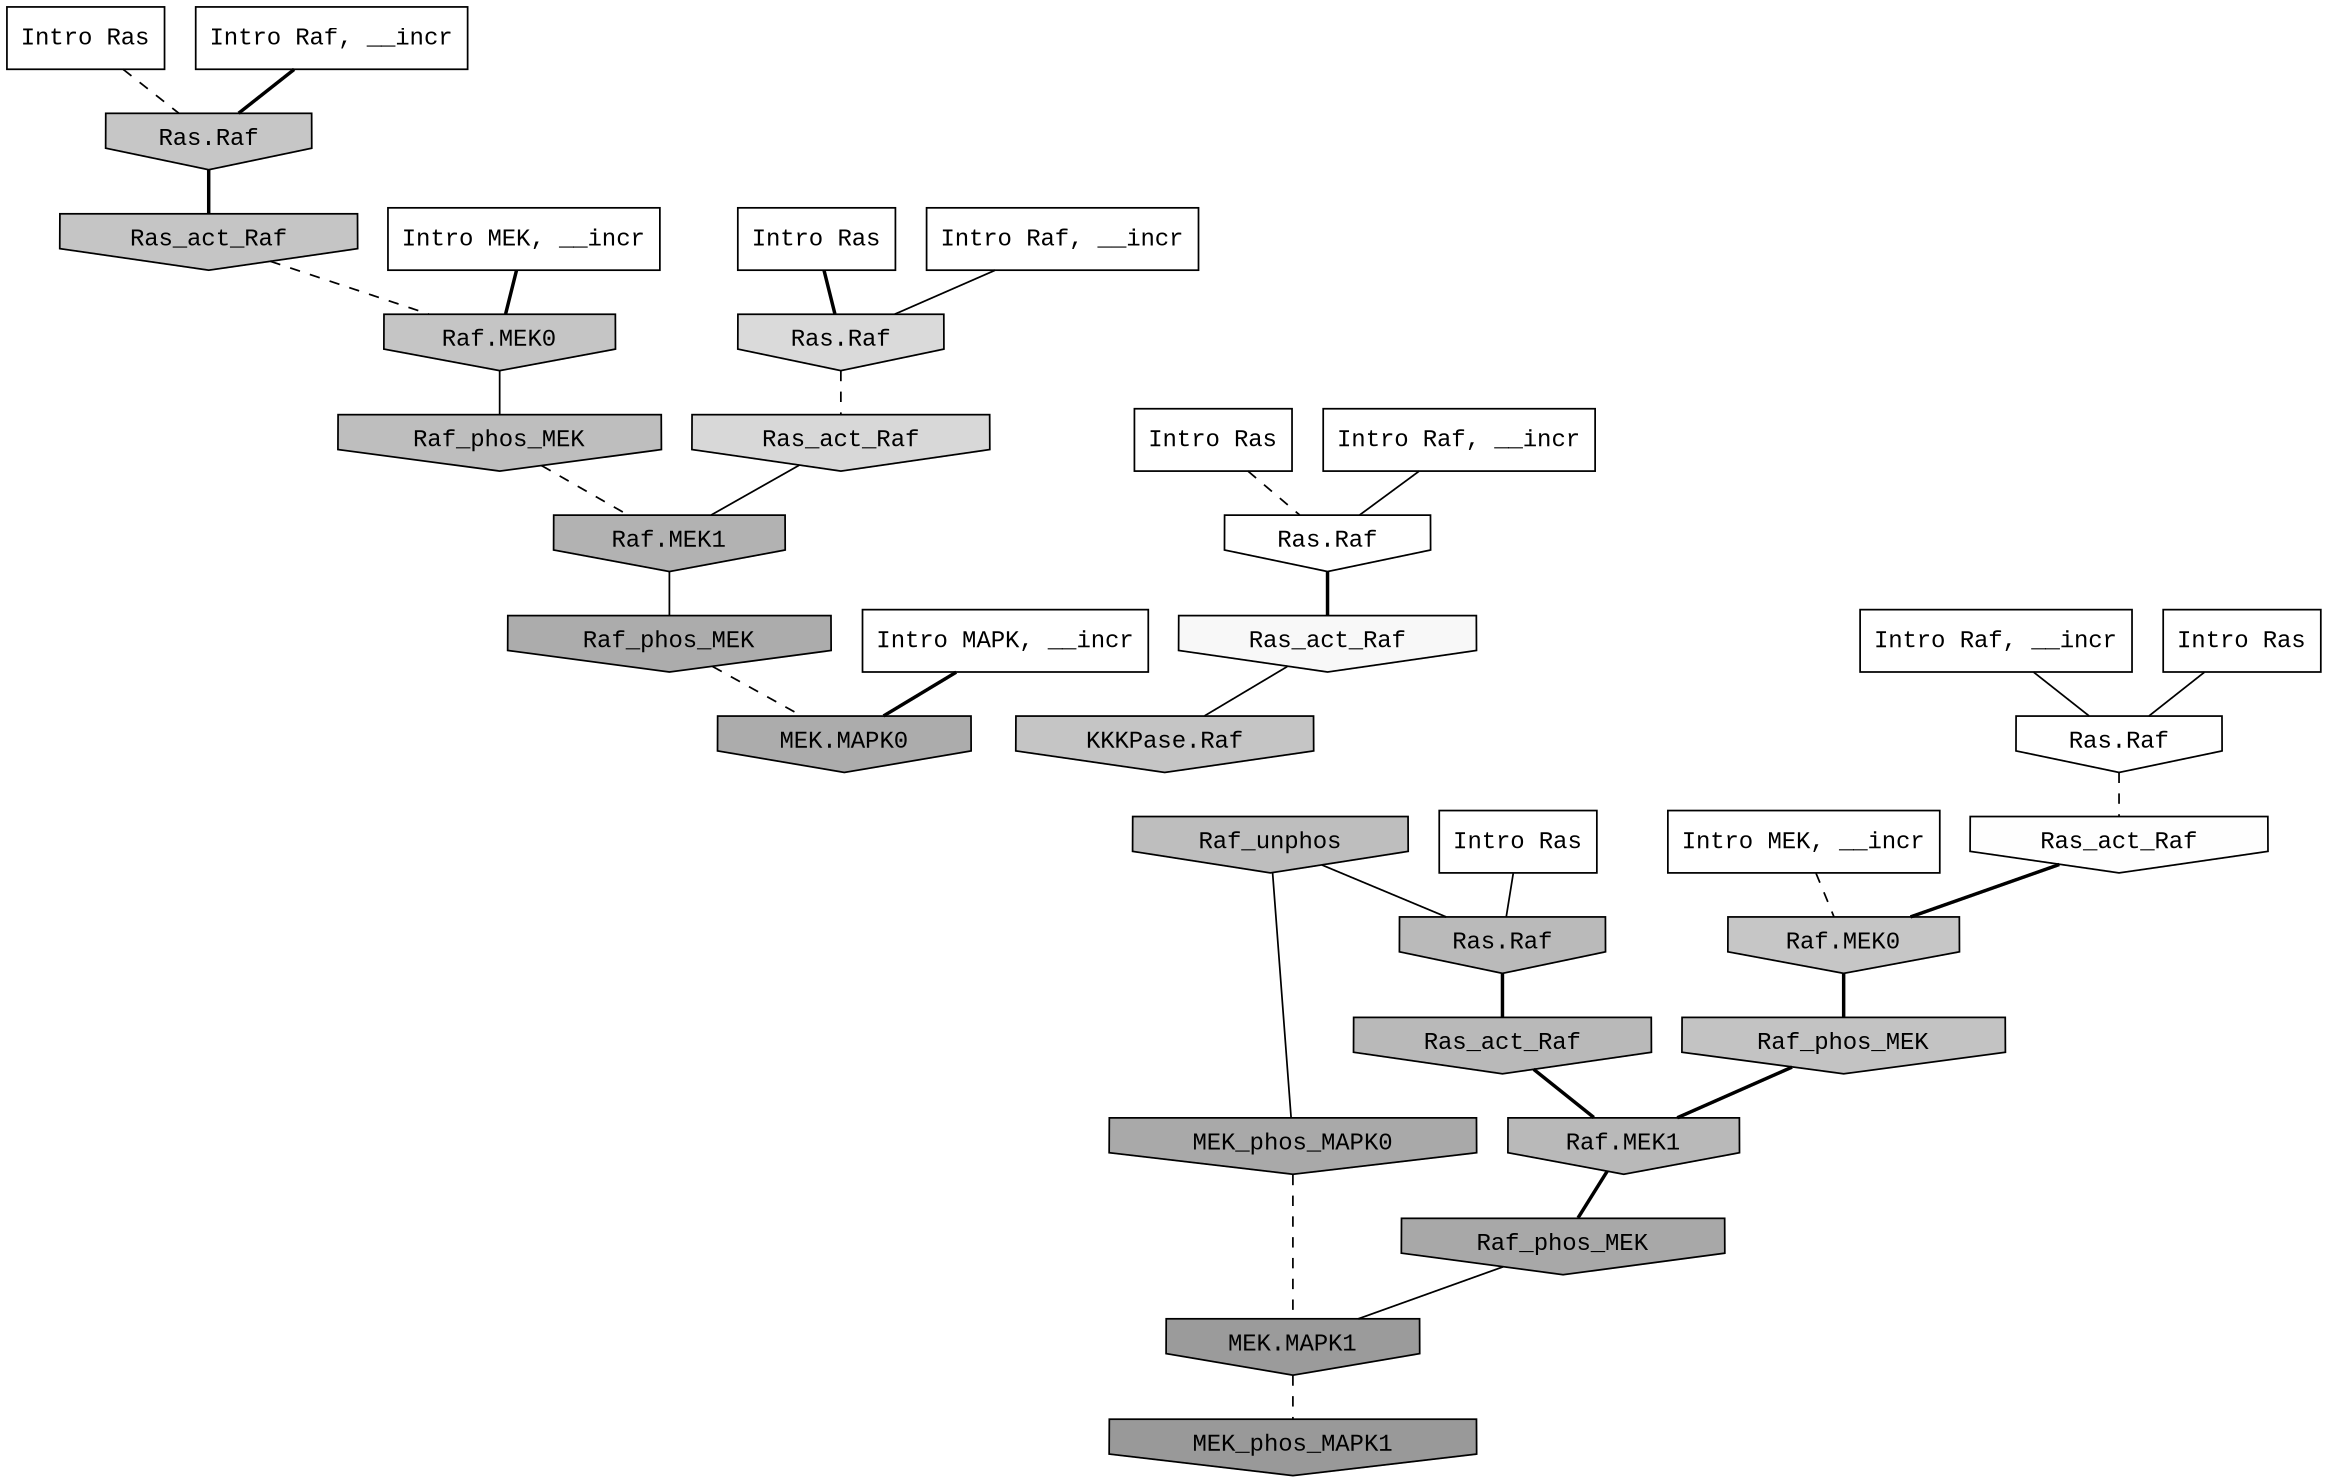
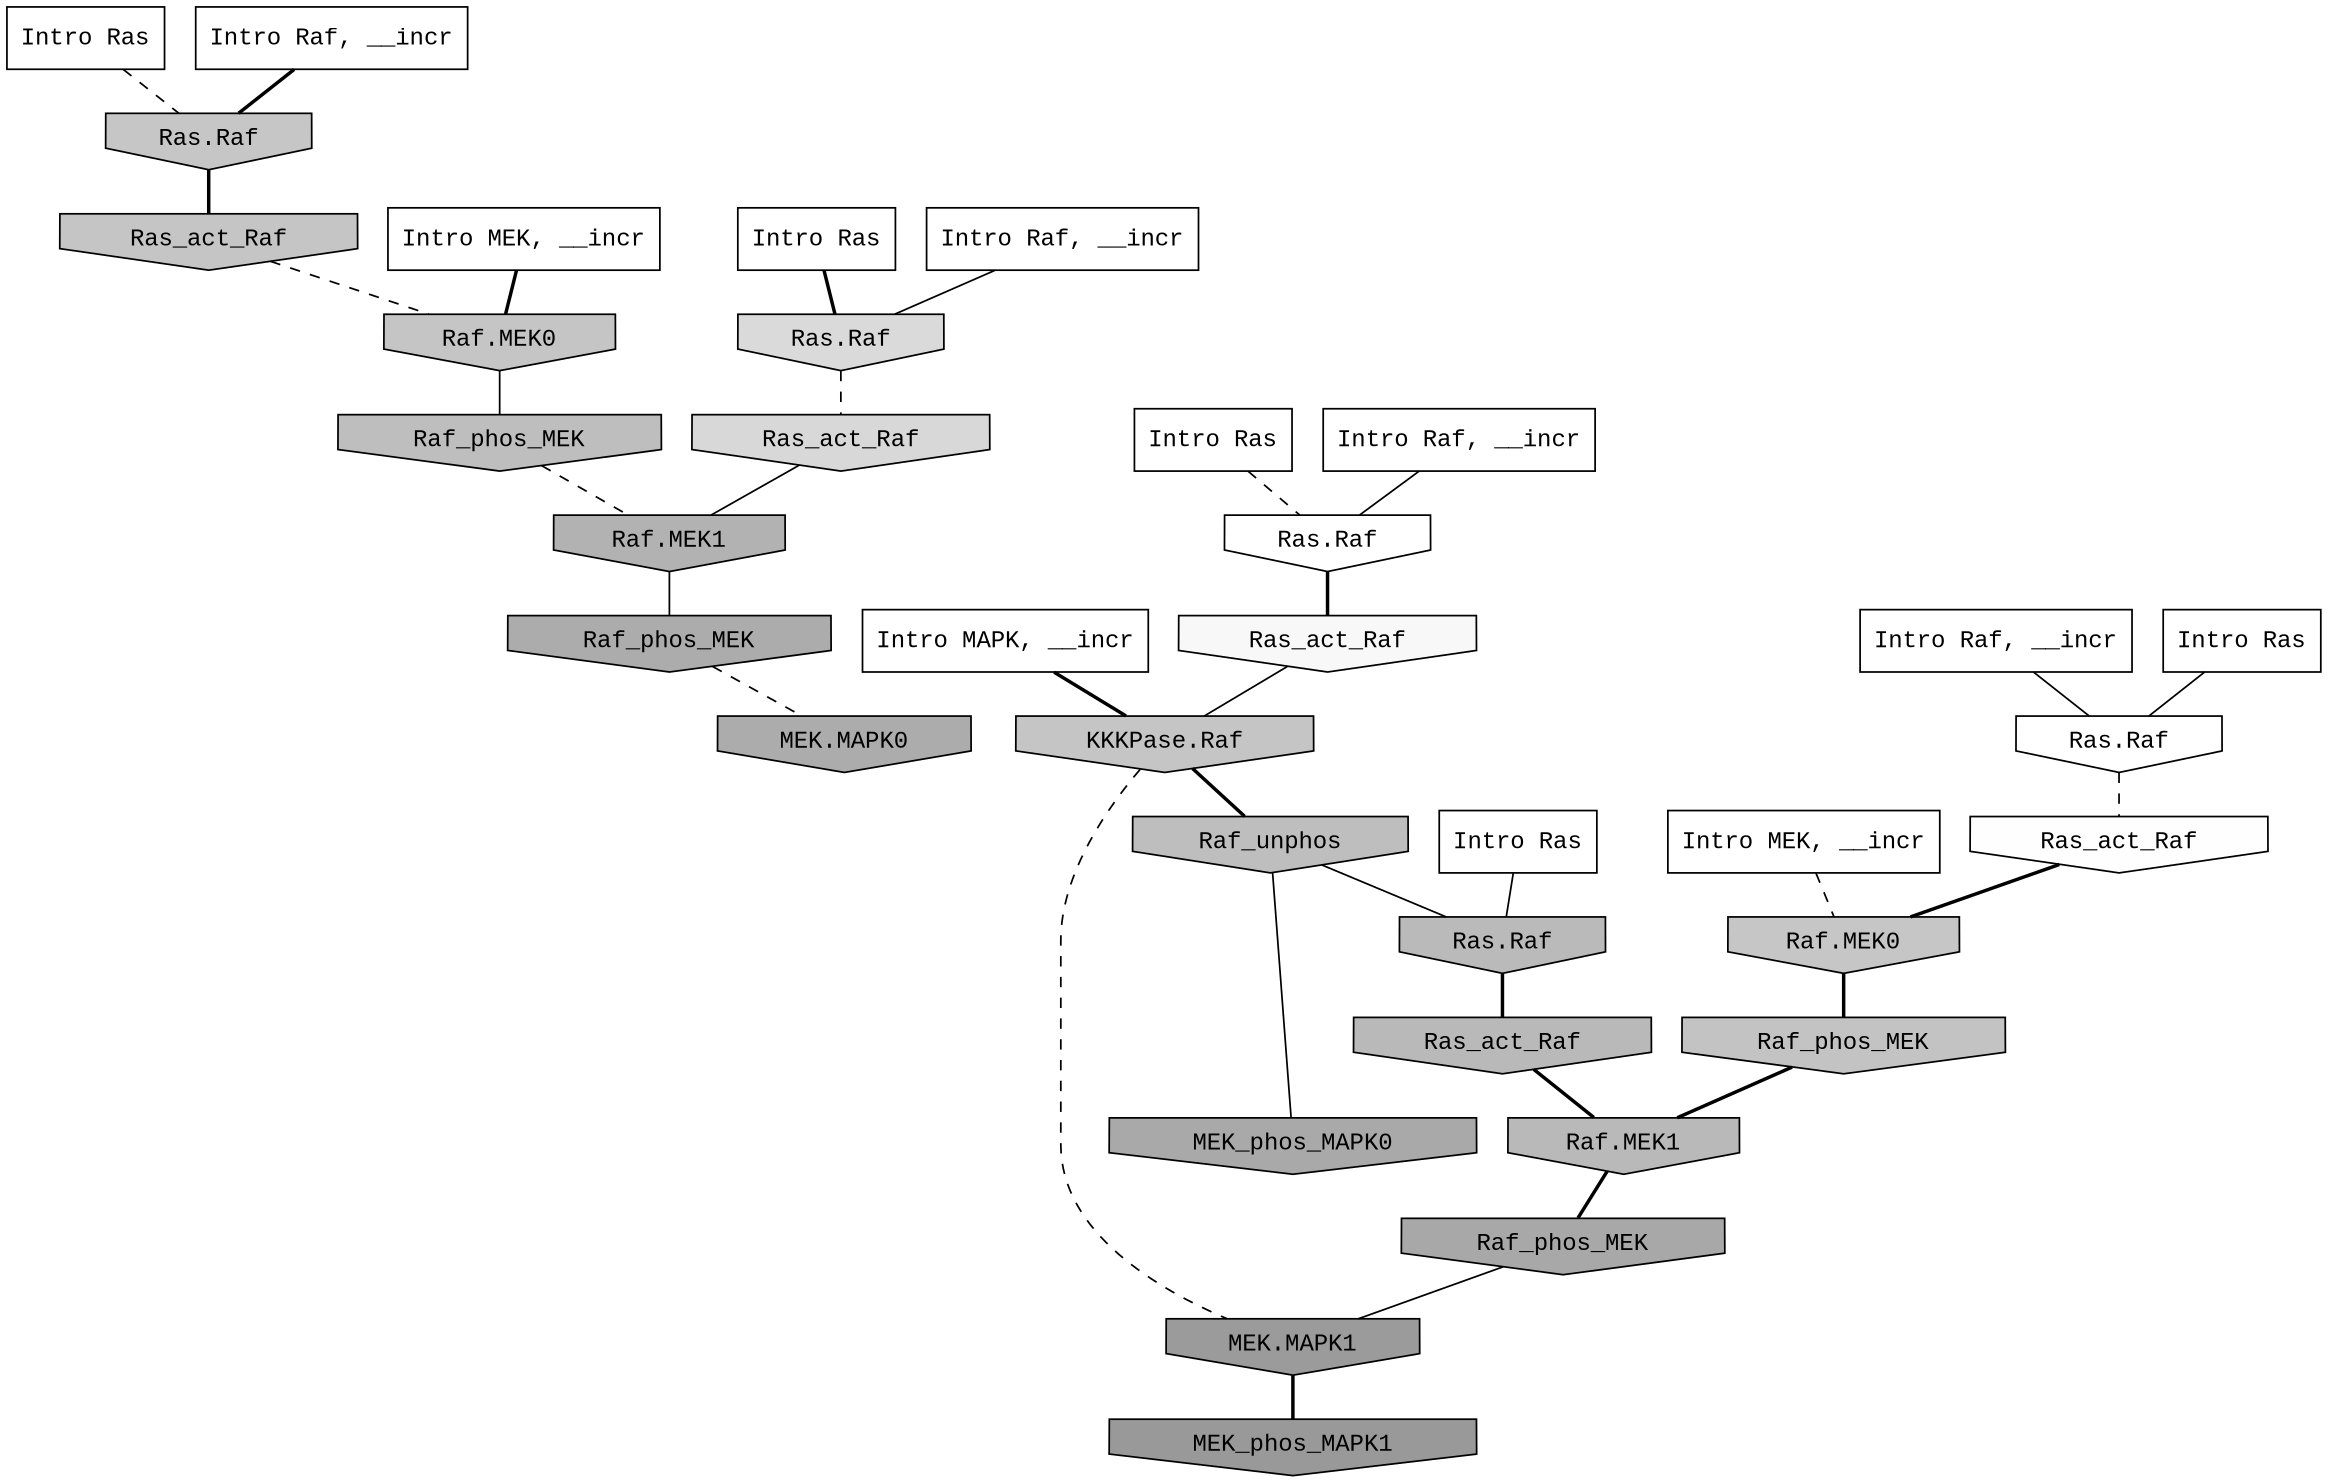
  digraph {
    fontname="Liberation Mono"
    rankdir=TB
    ranksep=0.30
    node [fillcolor="0.000 0.000 1.000" fontname="Liberation Mono" shape=invhouse style=filled]
    edge [color="0.000 0.000 0.000" dir=none fontname="Liberation Mono" style=bold]
    n1 [label="Intro Ras" shape=rectangle]
    n2 [fillcolor="0.000 0.000 0.774" label="Ras.Raf"]
    n3 [fillcolor="0.000 0.000 0.770" label=Ras_act_Raf]
    n4 [label="Intro Ras" shape=rectangle]
    n5 [fillcolor="0.000 0.000 0.728" label="Ras.Raf"]
    n6 [fillcolor="0.000 0.000 0.723" label=Ras_act_Raf]
    n7 [label="Intro Ras" shape=rectangle]
    n8 [label="Ras.Raf"]
    n9 [fillcolor="0.000 0.000 0.995" label=Ras_act_Raf]
    n10 [label="Intro Ras" shape=rectangle]
    n11 [label="Ras.Raf"]
    n12 [fillcolor="0.000 0.000 0.969" label=Ras_act_Raf]
    n13 [label="Intro Ras" shape=rectangle]
    n14 [fillcolor="0.000 0.000 0.852" label="Ras.Raf"]
    n15 [fillcolor="0.000 0.000 0.846" label=Ras_act_Raf]
    n16 [label="Intro Raf, __incr" shape=rectangle]
    n17 [label="Intro Raf, __incr" shape=rectangle]
    n18 [label="Intro Raf, __incr" shape=rectangle]
    n19 [label="Intro Raf, __incr" shape=rectangle]
    n20 [label="Intro MEK, __incr" shape=rectangle]
    n21 [fillcolor="0.000 0.000 0.775" label="Raf.MEK0"]
    n22 [fillcolor="0.000 0.000 0.763" label=Raf_phos_MEK]
    n23 [label="Intro MEK, __incr" shape=rectangle]
    n24 [fillcolor="0.000 0.000 0.770" label="Raf.MEK0"]
    n25 [fillcolor="0.000 0.000 0.744" label=Raf_phos_MEK]
    n26 [label="Intro MAPK, __incr" shape=rectangle]
    n27 [fillcolor="0.000 0.000 0.673" label="MEK.MAPK0"]
    n28 [fillcolor="0.000 0.000 0.771" label="KKKPase.Raf"]
    n29 [fillcolor="0.000 0.000 0.746" label=Raf_unphos]
    n30 [fillcolor="0.000 0.000 0.699" label="Raf.MEK1"]
    n31 [fillcolor="0.000 0.000 0.673" label=Raf_phos_MEK]
    n32 [fillcolor="0.000 0.000 0.723" label="Raf.MEK1"]
    n33 [fillcolor="0.000 0.000 0.663" label=MEK_phos_MAPK0]
    n34 [fillcolor="0.000 0.000 0.657" label=Raf_phos_MEK]
    n35 [fillcolor="0.000 0.000 0.608" label="MEK.MAPK1"]
    n36 [fillcolor="0.000 0.000 0.600" label=MEK_phos_MAPK1]
    n1 -> n2 [style=dashed]
    n2 -> n3
    n3 -> n24 [style=dashed]
    n4 -> n5 [style=solid]
    n5 -> n6
    n6 -> n32
    n7 -> n8 [style=solid]
    n8 -> n9 [style=dashed]
    n9 -> n21
    n10 -> n11 [style=dashed]
    n11 -> n12
    n12 -> n28 [style=solid]
    n13 -> n14
    n14 -> n15 [style=dashed]
    n15 -> n30 [style=solid]
    n16 -> n14 [style=solid]
    n17 -> n8 [style=solid]
    n18 -> n11 [style=solid]
    n19 -> n2
    n20 -> n21 [style=dashed]
    n21 -> n22
    n22 -> n32
    n23 -> n24
    n24 -> n25 [style=solid]
    n25 -> n30 [style=dashed]
-   n26 -> n27
+   n26 -> n28
+   n28 -> n29
    n29 -> n5 [style=solid]
    n29 -> n33 [style=solid]
    n30 -> n31 [style=solid]
    n31 -> n27 [style=dashed]
    n32 -> n34
-   n33 -> n35 [style=dashed]
+   n28 -> n35 [style=dashed]
    n34 -> n35 [style=solid]
-   n35 -> n36 [style=dashed]
+   n35 -> n36
  }
